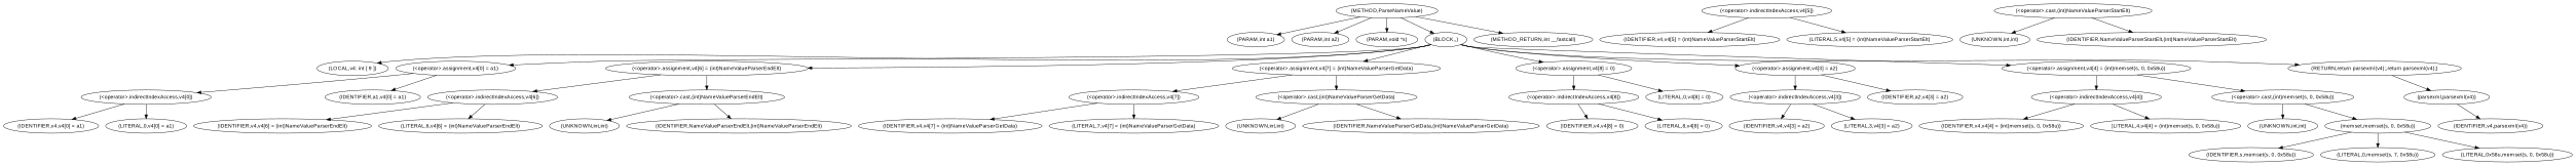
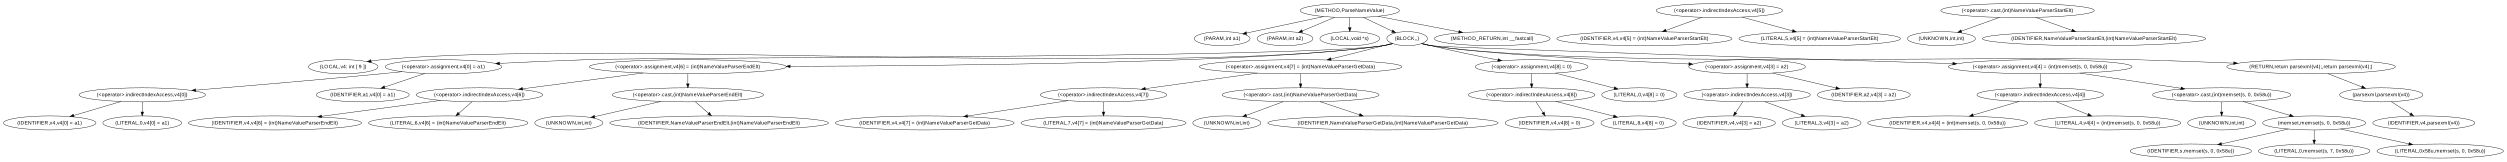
  digraph {
    fontname="Liberation Sans"
    node [fontname="Liberation Sans"]
    edge [fontname="Liberation Sans"]
    n1 [label="(METHOD,ParseNameValue)"]
    n2 [label="(PARAM,int a1)"]
    n3 [label="(PARAM,int a2)"]
-   n4 [label="(PARAM,void *s)"]
+   n4 [label="(LOCAL,void *s)"]
    n5 [label="(BLOCK,,)"]
    n6 [label="(METHOD_RETURN,int __fastcall)"]
    n7 [label="(LOCAL,v4: int [ 9 ])"]
    n8 [label="(<operator>.assignment,v4[0] = a1)"]
    n9 [label="(<operator>.assignment,v4[6] = (int)NameValueParserEndElt)"]
    n10 [label="(<operator>.assignment,v4[7] = (int)NameValueParserGetData)"]
    n11 [label="(<operator>.assignment,v4[8] = 0)"]
    n12 [label="(<operator>.assignment,v4[3] = a2)"]
    n13 [label="(<operator>.assignment,v4[4] = (int)memset(s, 0, 0x58u))"]
    n14 [label="(RETURN,return parsexml(v4);,return parsexml(v4);)"]
    n15 [label="(<operator>.indirectIndexAccess,v4[0])"]
    n16 [label="(IDENTIFIER,a1,v4[0] = a1)"]
    n17 [label="(<operator>.indirectIndexAccess,v4[6])"]
    n18 [label="(<operator>.cast,(int)NameValueParserEndElt)"]
    n19 [label="(<operator>.indirectIndexAccess,v4[7])"]
    n20 [label="(<operator>.cast,(int)NameValueParserGetData)"]
    n21 [label="(<operator>.indirectIndexAccess,v4[8])"]
    n22 [label="(LITERAL,0,v4[8] = 0)"]
    n23 [label="(<operator>.indirectIndexAccess,v4[3])"]
    n24 [label="(IDENTIFIER,a2,v4[3] = a2)"]
    n25 [label="(<operator>.indirectIndexAccess,v4[4])"]
    n26 [label="(<operator>.cast,(int)memset(s, 0, 0x58u))"]
    n27 [label="(parsexml,parsexml(v4))"]
    n28 [label="(IDENTIFIER,v4,v4[0] = a1)"]
    n29 [label="(LITERAL,0,v4[0] = a1)"]
    n30 [label="(<operator>.indirectIndexAccess,v4[5])"]
    n31 [label="(IDENTIFIER,v4,v4[5] = (int)NameValueParserStartElt)"]
    n32 [label="(LITERAL,5,v4[5] = (int)NameValueParserStartElt)"]
    n33 [label="(<operator>.cast,(int)NameValueParserStartElt)"]
    n34 [label="(UNKNOWN,int,int)"]
    n35 [label="(IDENTIFIER,NameValueParserStartElt,(int)NameValueParserStartElt)"]
    n36 [label="(IDENTIFIER,v4,v4[6] = (int)NameValueParserEndElt)"]
    n37 [label="(LITERAL,6,v4[6] = (int)NameValueParserEndElt)"]
    n38 [label="(UNKNOWN,int,int)"]
    n39 [label="(IDENTIFIER,NameValueParserEndElt,(int)NameValueParserEndElt)"]
    n40 [label="(IDENTIFIER,v4,v4[7] = (int)NameValueParserGetData)"]
    n41 [label="(LITERAL,7,v4[7] = (int)NameValueParserGetData)"]
    n42 [label="(UNKNOWN,int,int)"]
    n43 [label="(IDENTIFIER,NameValueParserGetData,(int)NameValueParserGetData)"]
    n44 [label="(IDENTIFIER,v4,v4[8] = 0)"]
    n45 [label="(LITERAL,8,v4[8] = 0)"]
    n46 [label="(IDENTIFIER,v4,v4[3] = a2)"]
    n47 [label="(LITERAL,3,v4[3] = a2)"]
    n48 [label="(IDENTIFIER,v4,v4[4] = (int)memset(s, 0, 0x58u))"]
    n49 [label="(LITERAL,4,v4[4] = (int)memset(s, 0, 0x58u))"]
    n50 [label="(UNKNOWN,int,int)"]
    n51 [label="(memset,memset(s, 0, 0x58u))"]
    n52 [label="(IDENTIFIER,s,memset(s, 0, 0x58u))"]
    n53 [label="(LITERAL,0,memset(s, 7, 0x58u))"]
    n54 [label="(LITERAL,0x58u,memset(s, 0, 0x58u))"]
    n55 [label="(IDENTIFIER,v4,parsexml(v4))"]
    n1 -> n2
    n1 -> n3
    n1 -> n4
    n1 -> n5
    n1 -> n6
    n5 -> n7
    n5 -> n8
    n5 -> n9
    n5 -> n10
    n5 -> n11
    n5 -> n12
    n5 -> n13
    n5 -> n14
    n8 -> n15
    n8 -> n16
    n9 -> n17
    n9 -> n18
    n10 -> n19
    n10 -> n20
    n11 -> n21
    n11 -> n22
    n12 -> n23
    n12 -> n24
    n13 -> n25
    n13 -> n26
    n14 -> n27
    n15 -> n28
    n15 -> n29
    n17 -> n36
    n17 -> n37
    n18 -> n38
    n18 -> n39
    n19 -> n40
    n19 -> n41
    n20 -> n42
    n20 -> n43
    n21 -> n44
    n21 -> n45
    n23 -> n46
    n23 -> n47
    n25 -> n48
    n25 -> n49
    n26 -> n50
    n26 -> n51
    n27 -> n55
    n30 -> n31
    n30 -> n32
    n33 -> n34
    n33 -> n35
    n51 -> n52
    n51 -> n53
    n51 -> n54
  }
